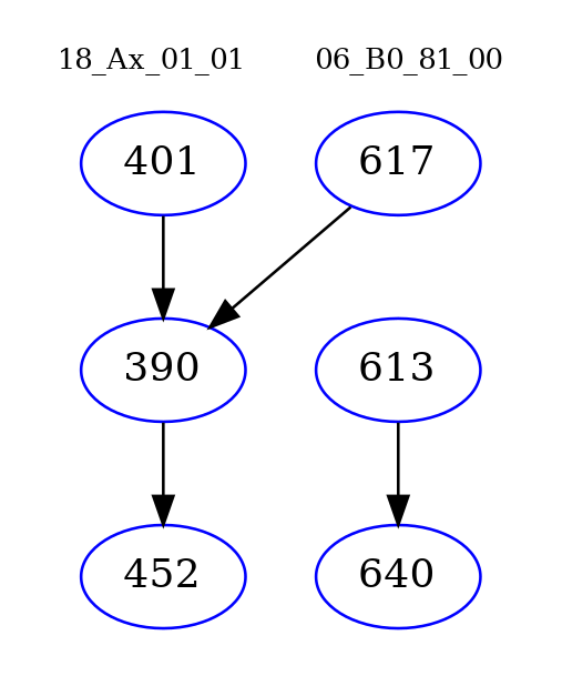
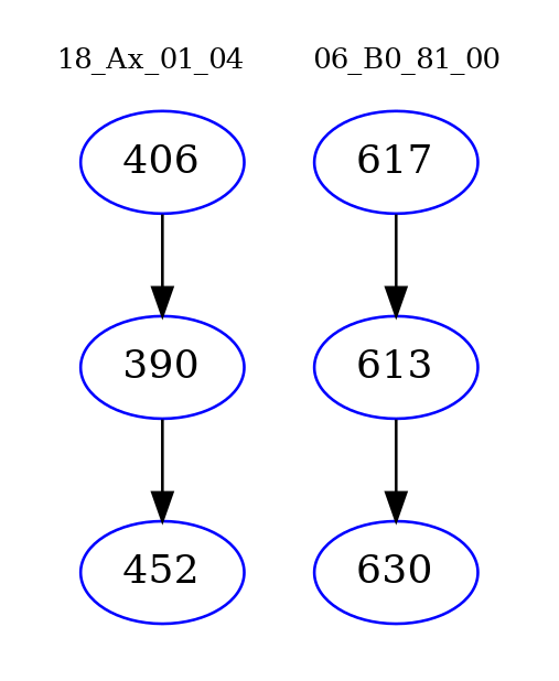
  digraph {
    node [color=blue]
    edge [color=black]
-   n1 [label=401]
+   n1 [label=406]
    n2 [label=390]
    n3 [label=452]
    n4 [label=617]
    n5 [label=613]
-   n6 [label=640]
+   n6 [label=630]
    subgraph cluster_1 {
      color=white
      fontsize=10
-     label="18_Ax_01_01"
+     label="18_Ax_01_04"
      n1
      n2
      n3
    }
    subgraph cluster_2 {
      color=white
      fontsize=10
      label="06_B0_81_00"
      n4
      n5
      n6
    }
    n1 -> n2
    n2 -> n3
-   n4 -> n2
+   n4 -> n5
    n5 -> n6
  }
